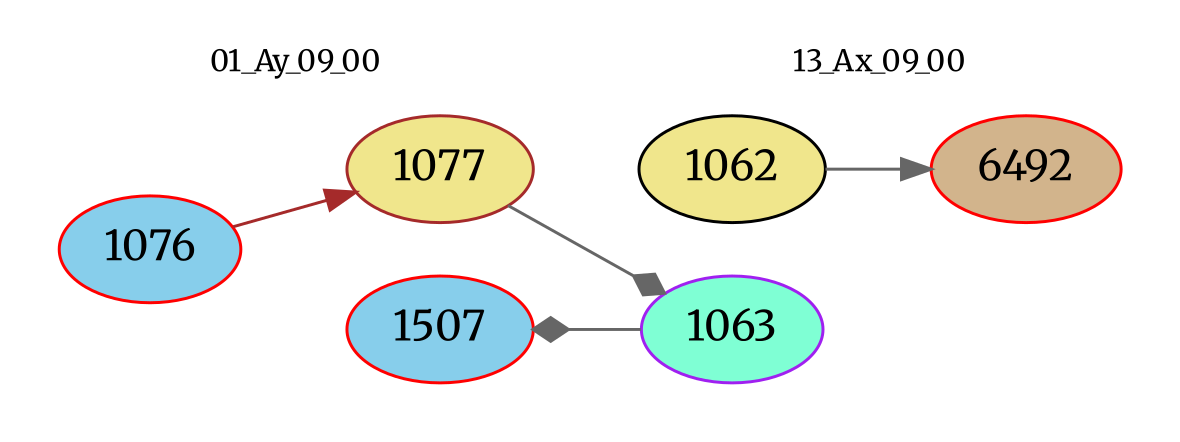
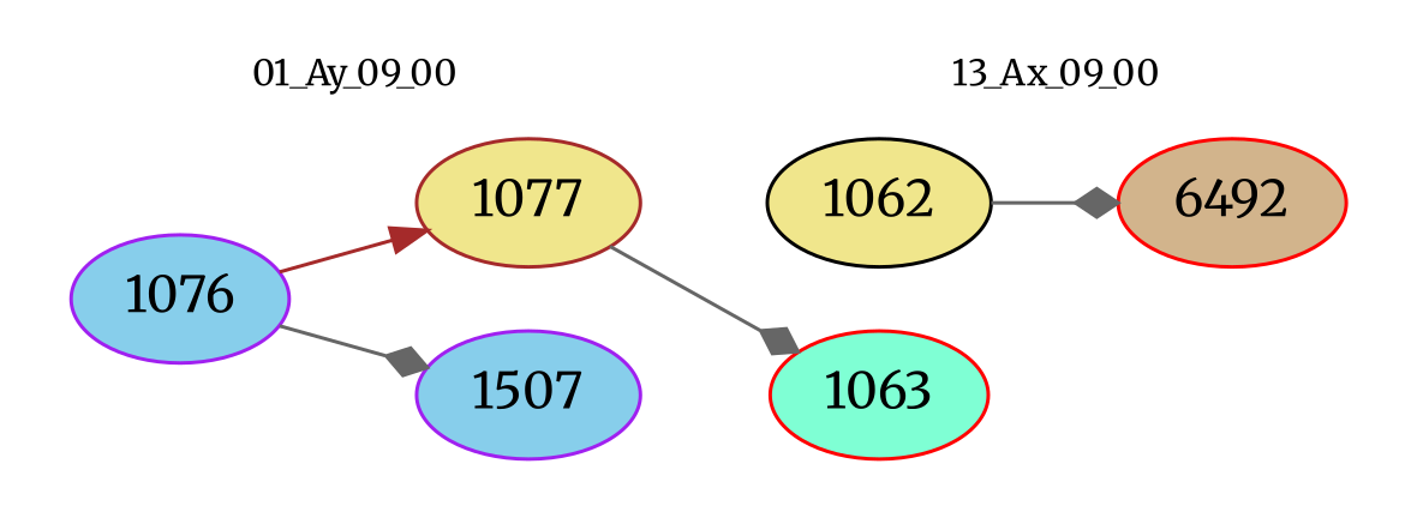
  digraph {
    fontname=Merriweather
    rankdir=LR
    node [color=purple fillcolor=skyblue fontname=Merriweather style=filled]
    edge [arrowhead=diamond color=gray40 fontname=Merriweather]
-   n1 [color=red label=1076]
-   n2 [color=red label=1507]
+   n1 [label=1076]
+   n2 [label=1507]
    n3 [color=brown fillcolor=khaki label=1077]
    n4 [color=black fillcolor=khaki label=1062]
-   n5 [fillcolor=aquamarine label=1063]
+   n5 [color=red fillcolor=aquamarine label=1063]
    n6 [color=red fillcolor=tan label=6492]
    subgraph cluster_1 {
      color=white
      fontsize=10
      label="01_Ay_09_00"
      n1
      n2
      n3
    }
    subgraph cluster_2 {
      color=white
      fontsize=10
      label="13_Ax_09_00"
      n4
      n5
      n6
    }
-   n5 -> n2
+   n1 -> n2
    n1 -> n3 [arrowhead=normal color=brown]
    n3 -> n5
-   n4 -> n6 [arrowhead=normal]
+   n4 -> n6
  }
